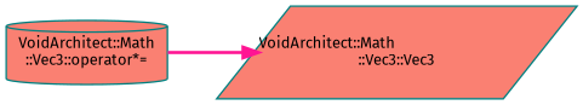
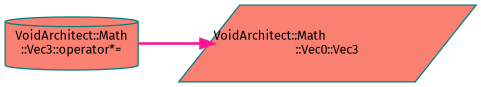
  digraph {
    rankdir=LR
    fontname="Fira Sans"
    node [color=teal fillcolor=salmon fontname="Fira Sans" fontsize=10 style=filled]
    n1 [fontcolor=black height=0.2 label="VoidArchitect::Math\l::Vec3::operator*=" shape=cylinder width=0.4]
-   n2 [height=0.2 label="VoidArchitect::Math\l::Vec3::Vec3" shape=parallelogram width=0.4]
+   n2 [height=0.2 label="VoidArchitect::Math\l::Vec0::Vec3" shape=parallelogram width=0.4]
    n1 -> n2 [color=deeppink fontname="Fira Sans" fontsize=10 labelfontname=Helvetica labelfontsize=10 style=bold arrowhead=normal]
  }
